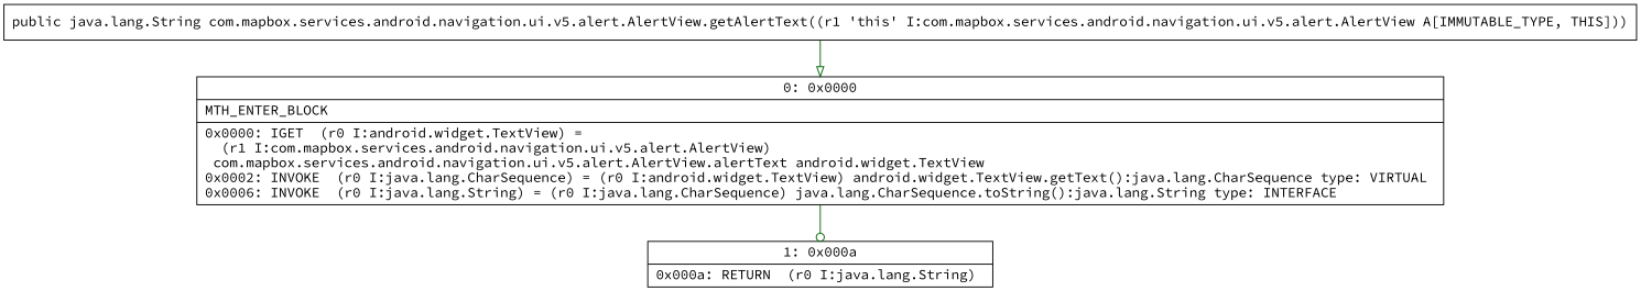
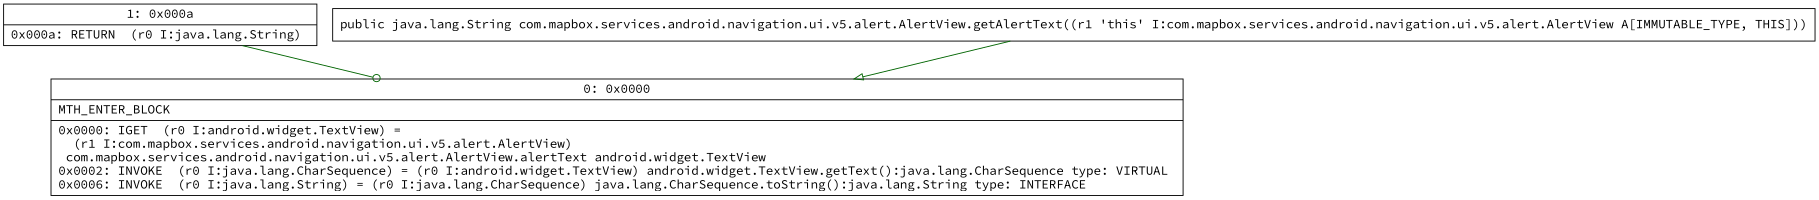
  digraph {
    fontname="Source Code Pro"
    node [shape=record fontname="Source Code Pro"]
    edge [color=darkgreen fontname="Source Code Pro"]
    n1 [label="{0\:\ 0x0000|MTH_ENTER_BLOCK\l|0x0000: IGET  (r0 I:android.widget.TextView) = \l  (r1 I:com.mapbox.services.android.navigation.ui.v5.alert.AlertView)\l com.mapbox.services.android.navigation.ui.v5.alert.AlertView.alertText android.widget.TextView \l0x0002: INVOKE  (r0 I:java.lang.CharSequence) = (r0 I:android.widget.TextView) android.widget.TextView.getText():java.lang.CharSequence type: VIRTUAL \l0x0006: INVOKE  (r0 I:java.lang.String) = (r0 I:java.lang.CharSequence) java.lang.CharSequence.toString():java.lang.String type: INTERFACE \l}"]
    n2 [label="{1\:\ 0x000a|0x000a: RETURN  (r0 I:java.lang.String) \l}"]
    n3 [label="{public java.lang.String com.mapbox.services.android.navigation.ui.v5.alert.AlertView.getAlertText((r1 'this' I:com.mapbox.services.android.navigation.ui.v5.alert.AlertView A[IMMUTABLE_TYPE, THIS])) }"]
-   n1 -> n2 [arrowhead=odot]
+   n2 -> n1 [arrowhead=odot]
    n3 -> n1 [arrowhead=onormal]
  }
